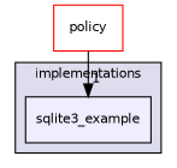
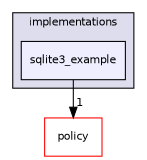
  digraph {
    compound=true
    node [fontname=Helvetica fontsize=10 shape=box style=filled]
    n1 [fillcolor="#eeeeff" label=sqlite3_example pencolor=black]
    n2 [color=red fillcolor=white label=policy]
    subgraph cluster_1 {
      bgcolor="#ddddee"
      fontname=Helvetica
      fontsize=10
      label=implementations
      pencolor=black
      n1
    }
-   n2 -> n1 [headlabel=1 labeldistance=1.5 labelfontname=Helvetica labelfontsize=10]
+   n1 -> n2 [headlabel=1 labeldistance=1.5 labelfontname=Helvetica labelfontsize=10]
  }
